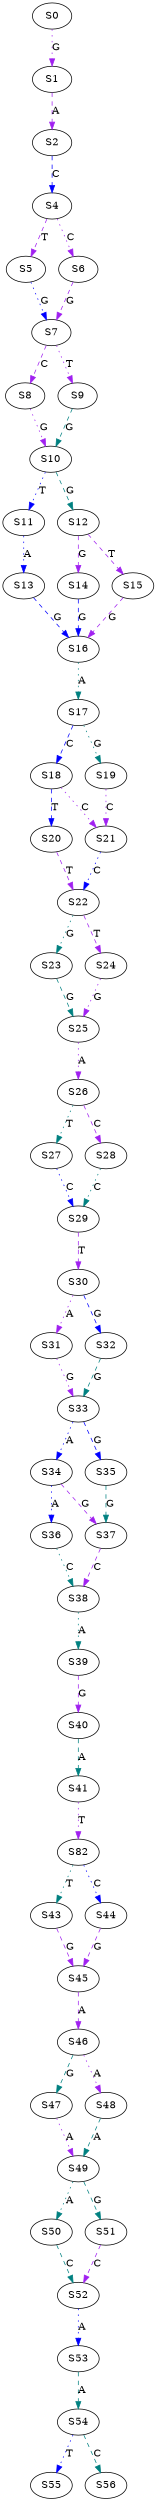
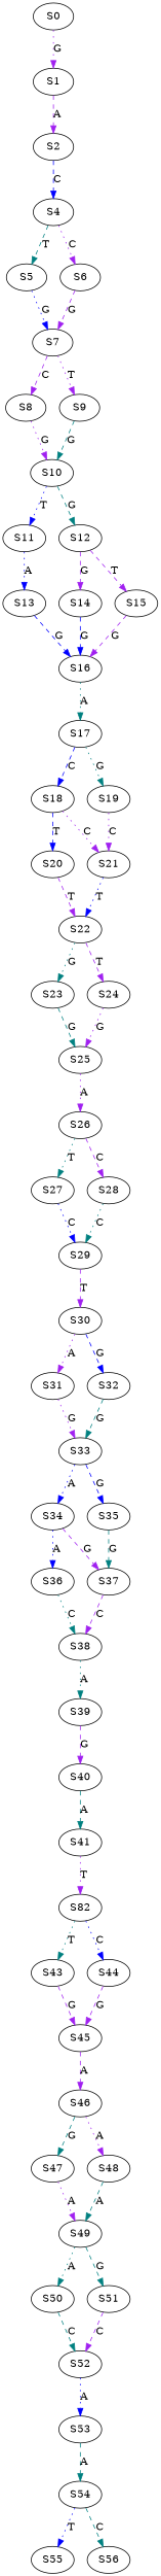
  strict digraph {
    edge [color=purple style=dashed]
    S0
    S1
    S2
    S4
    S5
    S6
    S7
    S8
    S9
    S10
    S11
    S12
    S13
    S14
    S15
    S16
    S17
    S18
    S19
    S20
    S21
    S22
    S23
    S24
    S25
    S26
    S27
    S28
    S29
    S30
    S31
    S32
    S33
    S34
    S35
    S36
    S37
    S38
    S39
    S40
    S41
    n42 [label=S82]
    S43
    S44
    S45
    S46
    S47
    S48
    S49
    S50
    S51
    S52
    S53
    S54
    S55
    S56
    S0 -> S1 [label=G style=dotted]
    S1 -> S2 [label=A]
    S2 -> S4 [color=blue label=C]
-   S4 -> S5 [label=T]
+   S4 -> S5 [color=teal label=T]
    S4 -> S6 [label=C style=dotted]
    S5 -> S7 [color=blue label=G style=dotted]
    S6 -> S7 [label=G]
    S7 -> S8 [label=C]
    S7 -> S9 [label=T style=dotted]
    S8 -> S10 [label=G style=dotted]
    S9 -> S10 [color=teal label=G]
    S10 -> S11 [color=blue label=T style=dotted]
    S10 -> S12 [color=teal label=G]
    S11 -> S13 [color=blue label=A style=dotted]
    S12 -> S14 [label=G]
    S12 -> S15 [label=T]
    S13 -> S16 [color=blue label=G]
    S14 -> S16 [color=blue label=G]
    S15 -> S16 [label=G]
    S16 -> S17 [color=teal label=A style=dotted]
    S17 -> S18 [color=blue label=C]
    S17 -> S19 [color=teal label=G style=dotted]
    S18 -> S20 [color=blue label=T]
    S18 -> S21 [label=C style=dotted]
    S19 -> S21 [label=C style=dotted]
    S20 -> S22 [label=T]
-   S21 -> S22 [color=blue label=C style=dotted]
+   S21 -> S22 [color=blue label=T style=dotted]
    S22 -> S23 [color=teal label=G style=dotted]
    S22 -> S24 [label=T]
    S23 -> S25 [color=teal label=G]
    S24 -> S25 [label=G style=dotted]
    S25 -> S26 [label=A style=dotted]
    S26 -> S27 [color=teal label=T style=dotted]
    S26 -> S28 [label=C]
    S27 -> S29 [color=blue label=C style=dotted]
    S28 -> S29 [color=teal label=C style=dotted]
    S29 -> S30 [label=T]
    S30 -> S31 [label=A style=dotted]
    S30 -> S32 [color=blue label=G]
    S31 -> S33 [label=G style=dotted]
    S32 -> S33 [color=teal label=G]
    S33 -> S34 [color=blue label=A style=dotted]
    S33 -> S35 [color=blue label=G]
    S34 -> S36 [color=blue label=A style=dotted]
    S34 -> S37 [label=G]
    S35 -> S37 [color=teal label=G]
    S36 -> S38 [color=teal label=C style=dotted]
    S37 -> S38 [label=C]
    S38 -> S39 [color=teal label=A style=dotted]
    S39 -> S40 [label=G]
    S40 -> S41 [color=teal label=A]
    S41 -> n42 [label=T style=dotted]
    n42 -> S43 [color=teal label=T style=dotted]
    n42 -> S44 [color=blue label=C style=dotted]
    S43 -> S45 [label=G]
    S44 -> S45 [label=G]
    S45 -> S46 [label=A]
    S46 -> S47 [color=teal label=G]
    S46 -> S48 [label=A style=dotted]
    S47 -> S49 [label=A style=dotted]
    S48 -> S49 [color=teal label=A]
    S49 -> S50 [color=teal label=A style=dotted]
    S49 -> S51 [color=teal label=G]
    S50 -> S52 [color=teal label=C]
    S51 -> S52 [label=C]
    S52 -> S53 [color=blue label=A style=dotted]
    S53 -> S54 [color=teal label=A]
    S54 -> S55 [color=blue label=T style=dotted]
    S54 -> S56 [color=teal label=C]
  }
